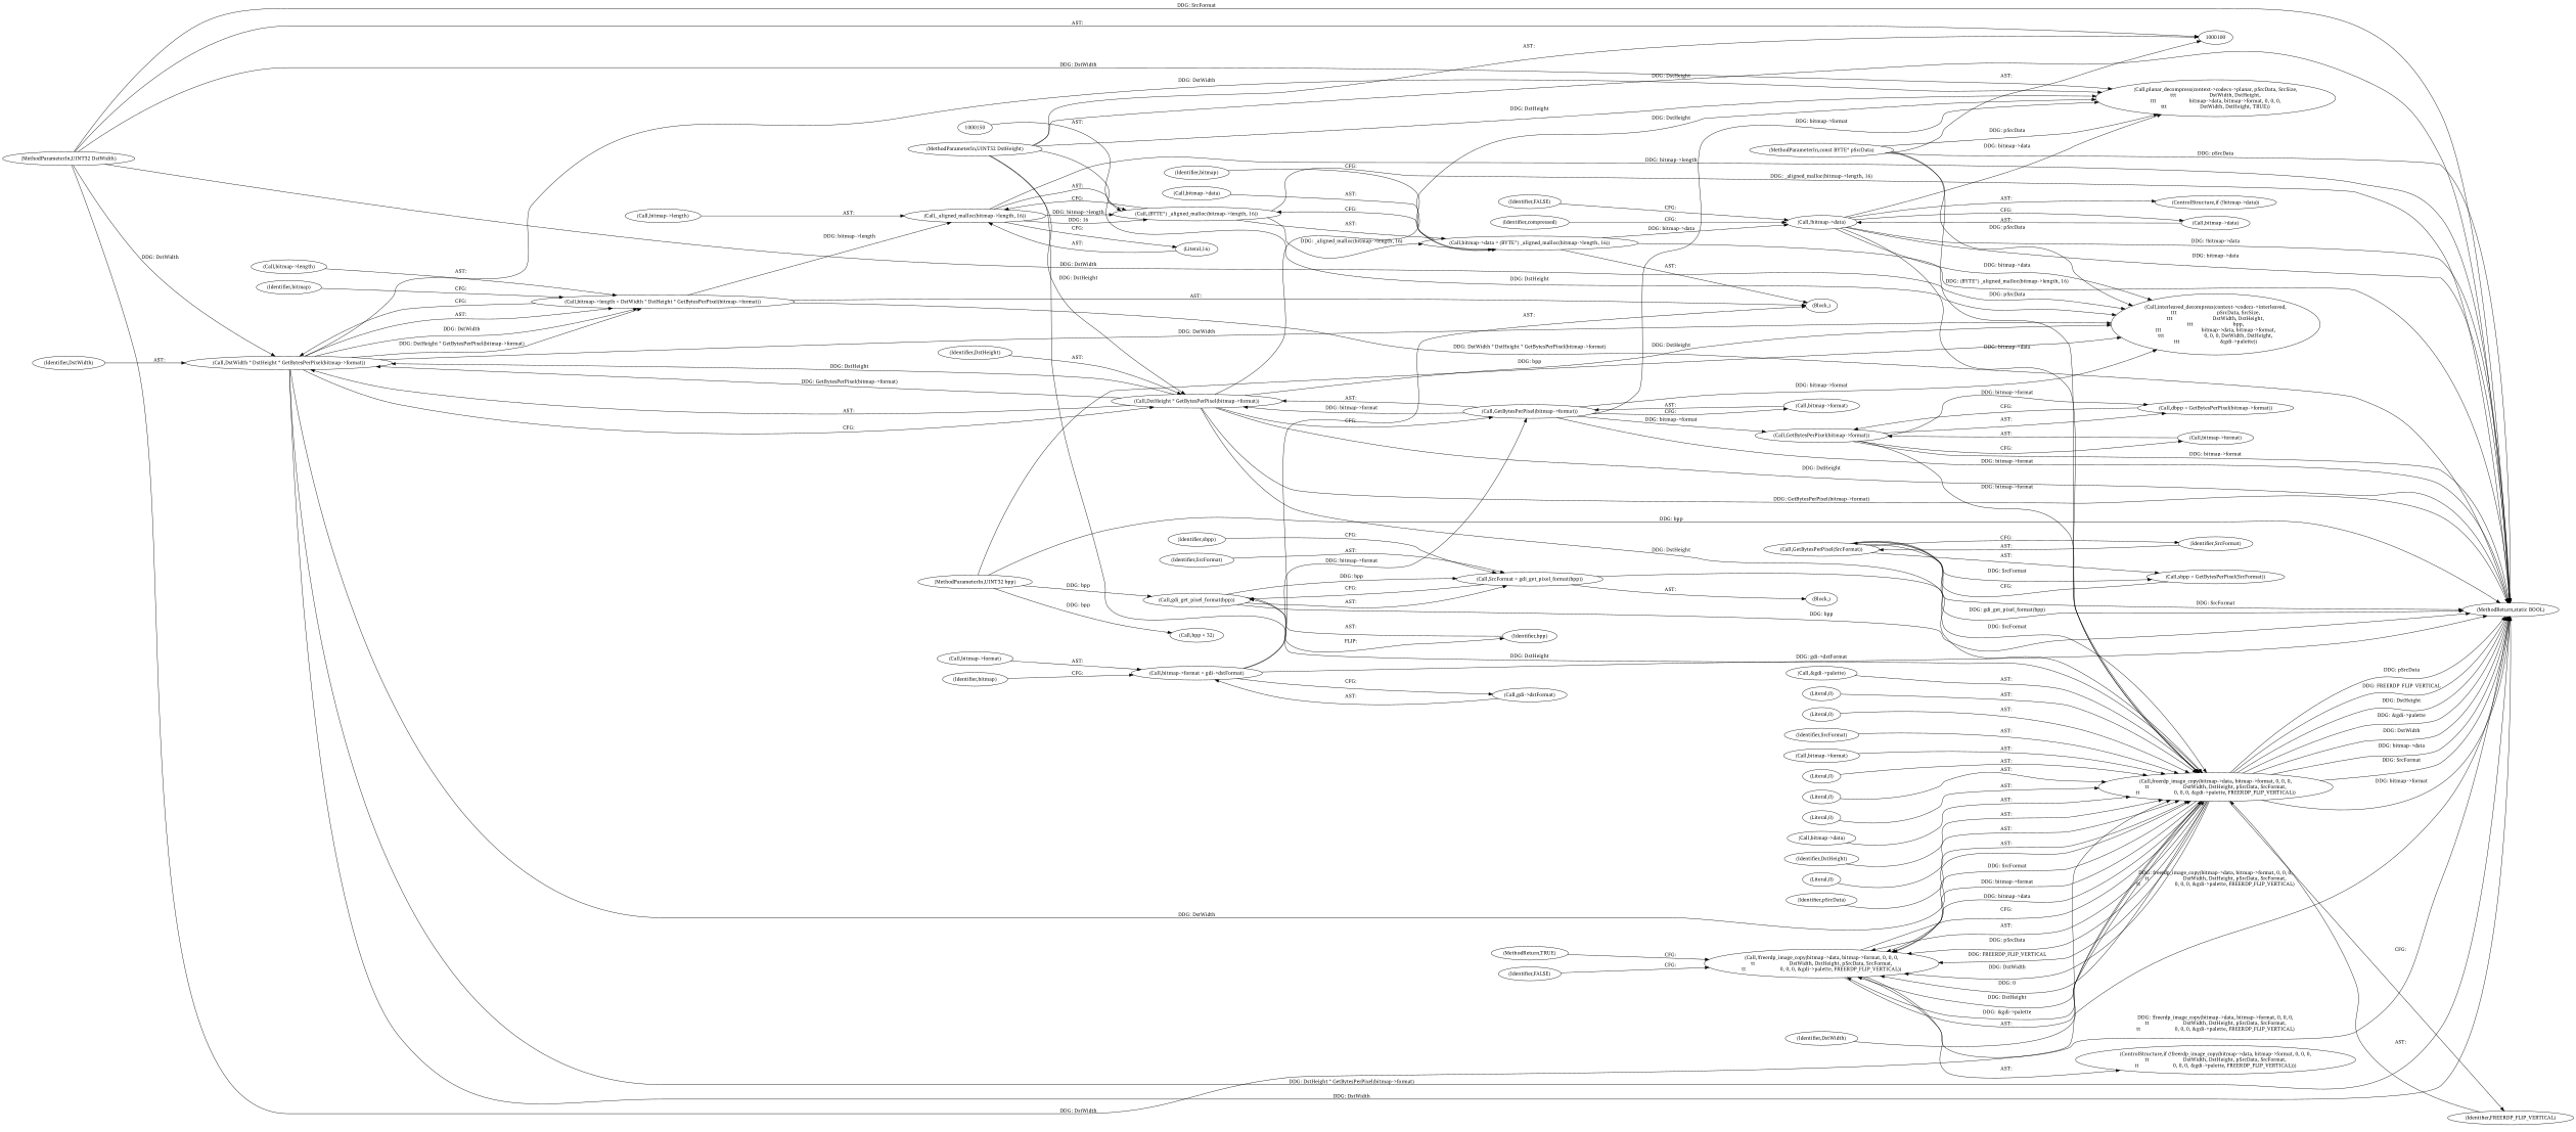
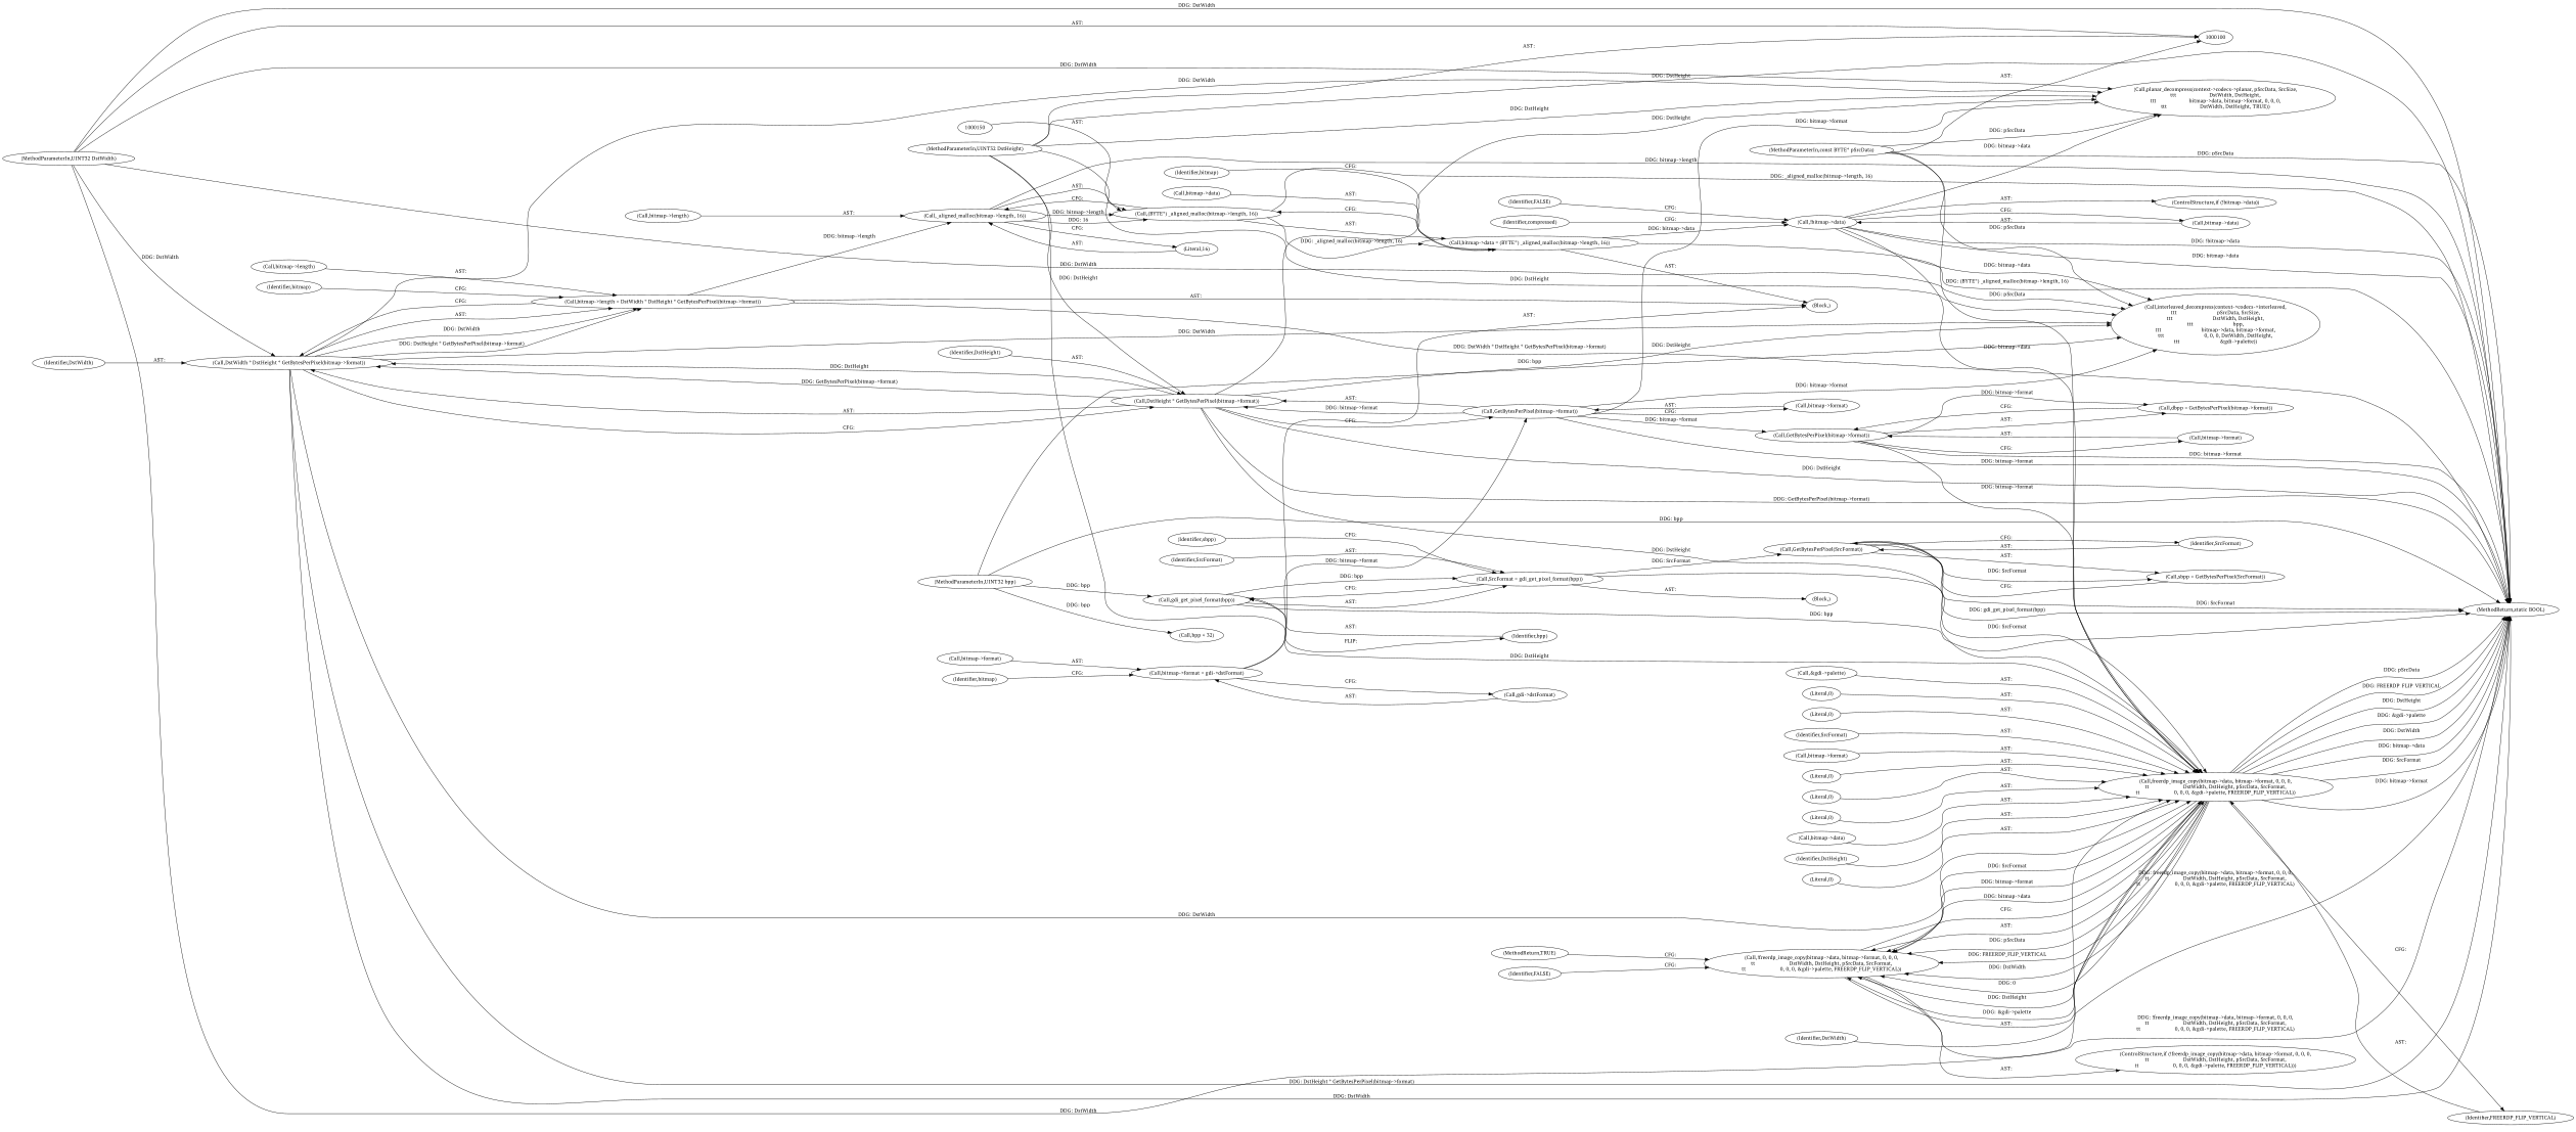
  digraph {
    fontname="PT Serif"
    rankdir=LR
    node [fontname="PT Serif"]
    edge [fontname="PT Serif"]
    n1 [label="(Call,!freerdp_image_copy(bitmap->data, bitmap->format, 0, 0, 0,\n\t\t                        DstWidth, DstHeight, pSrcData, SrcFormat,\n\t\t                        0, 0, 0, &gdi->palette, FREERDP_FLIP_VERTICAL))"]
    n2 [label="(Call,freerdp_image_copy(bitmap->data, bitmap->format, 0, 0, 0,\n\t\t                        DstWidth, DstHeight, pSrcData, SrcFormat,\n\t\t                        0, 0, 0, &gdi->palette, FREERDP_FLIP_VERTICAL))"]
    n3 [label="(ControlStructure,if (!freerdp_image_copy(bitmap->data, bitmap->format, 0, 0, 0,\n\t\t                        DstWidth, DstHeight, pSrcData, SrcFormat,\n\t\t                        0, 0, 0, &gdi->palette, FREERDP_FLIP_VERTICAL)))"]
    n4 [label="(MethodReturn,static BOOL)"]
    n5 [label="(Identifier,FREERDP_FLIP_VERTICAL)"]
    n6 [label="(Call,!bitmap->data)"]
    n7 [label="(Call,planar_decompress(context->codecs->planar, pSrcData, SrcSize,\n\t\t\t                       DstWidth, DstHeight,\n\t\t\t                       bitmap->data, bitmap->format, 0, 0, 0,\n\t\t\t                       DstWidth, DstHeight, TRUE))"]
    n8 [label="(Call,interleaved_decompress(context->codecs->interleaved,\n\t\t\t                            pSrcData, SrcSize,\n\t\t\t                            DstWidth, DstHeight,\n\t\t\t                            bpp,\n\t\t\t                            bitmap->data, bitmap->format,\n\t\t\t                            0, 0, 0, DstWidth, DstHeight,\n\t\t\t                            &gdi->palette))"]
    n9 [label="(ControlStructure,if (!bitmap->data))"]
    n10 [label="(Call,bitmap->data)"]
    n11 [label="(Call,bitmap->data = (BYTE*) _aligned_malloc(bitmap->length, 16))"]
    n12 [label="(Call,(BYTE*) _aligned_malloc(bitmap->length, 16))"]
    n13 [label="(Block,)"]
    n14 [label="(Call,_aligned_malloc(bitmap->length, 16))"]
    n15 [label="(Literal,16)"]
    n16 [label="(Call,bitmap->length = DstWidth * DstHeight * GetBytesPerPixel(bitmap->format))"]
    n17 [label="(Call,DstWidth * DstHeight * GetBytesPerPixel(bitmap->format))"]
    n18 [label="(Call,DstHeight * GetBytesPerPixel(bitmap->format))"]
    n19 [label="(Call,GetBytesPerPixel(bitmap->format))"]
    n20 [label="(MethodParameterIn,UINT32 DstWidth)"]
    1000100
    n22 [label="(Call,GetBytesPerPixel(bitmap->format))"]
    n23 [label="(Call,bitmap->format)"]
    n24 [label="(MethodParameterIn,UINT32 DstHeight)"]
    n25 [label="(Call,dbpp = GetBytesPerPixel(bitmap->format))"]
    n26 [label="(Call,bitmap->format)"]
    n27 [label="(Call,bitmap->format = gdi->dstFormat)"]
    n28 [label="(Call,gdi->dstFormat)"]
    n29 [label="(MethodParameterIn,const BYTE* pSrcData)"]
    n30 [label="(Call,GetBytesPerPixel(SrcFormat))"]
    n31 [label="(Call,sbpp = GetBytesPerPixel(SrcFormat))"]
    n32 [label="(Identifier,SrcFormat)"]
    n33 [label="(Call,SrcFormat = gdi_get_pixel_format(bpp))"]
    n34 [label="(Call,gdi_get_pixel_format(bpp))"]
    n35 [label="(Block,)"]
    n36 [label="(Identifier,bpp)"]
    n37 [label="(MethodParameterIn,UINT32 bpp)"]
    n38 [label="(Call,bpp < 32)"]
    n39 [label="(Literal,0)"]
    n40 [label="(Call,bitmap->data)"]
    n41 [label="(Identifier,DstWidth)"]
    n42 [label="(Identifier,SrcFormat)"]
    n43 [label="(MethodReturn,TRUE)"]
    n44 [label="(Identifier,DstWidth)"]
    n45 [label="(Call,&gdi->palette)"]
    n46 [label="(Literal,0)"]
    n47 [label="(Call,bitmap->format)"]
    n48 [label="(Literal,0)"]
    n49 [label="(Identifier,bitmap)"]
    n50 [label="(Identifier,bitmap)"]
    n51 [label="(Identifier,FALSE)"]
    n52 [label="(Call,bitmap->length)"]
    n53 [label="(Identifier,bitmap)"]
    n54 [label="(Call,bitmap->format)"]
    n55 [label="(Literal,0)"]
    n56 [label="(Literal,0)"]
    n57 [label="(Identifier,sbpp)"]
    n58 [label="(Identifier,DstHeight)"]
    n59 [label="(Call,bitmap->length)"]
    n60 [label="(Identifier,SrcFormat)"]
    n61 [label="(Identifier,FALSE)"]
    n62 [label="(Identifier,compressed)"]
    n63 [label="(Call,bitmap->data)"]
    n64 [label="(Identifier,DstHeight)"]
    n65 [label="(Literal,0)"]
-   n66 [label="(Identifier,pSrcData)"]
    1000150
    n1 -> n2 [label="CFG: "]
    n1 -> n3 [label="AST: "]
    n1 -> n4 [label="DDG: freerdp_image_copy(bitmap->data, bitmap->format, 0, 0, 0,\n\t\t                        DstWidth, DstHeight, pSrcData, SrcFormat,\n\t\t                        0, 0, 0, &gdi->palette, FREERDP_FLIP_VERTICAL)"]
    n1 -> n4 [label="DDG: !freerdp_image_copy(bitmap->data, bitmap->format, 0, 0, 0,\n\t\t                        DstWidth, DstHeight, pSrcData, SrcFormat,\n\t\t                        0, 0, 0, &gdi->palette, FREERDP_FLIP_VERTICAL)"]
    n2 -> n1 [label="AST: "]
    n2 -> n1 [label="DDG: pSrcData"]
    n2 -> n1 [label="DDG: FREERDP_FLIP_VERTICAL"]
    n2 -> n1 [label="DDG: DstWidth"]
    n2 -> n1 [label="DDG: 0"]
    n2 -> n1 [label="DDG: DstHeight"]
    n2 -> n1 [label="DDG: &gdi->palette"]
    n2 -> n1 [label="DDG: SrcFormat"]
    n2 -> n1 [label="DDG: bitmap->format"]
    n2 -> n1 [label="DDG: bitmap->data"]
    n2 -> n4 [label="DDG: SrcFormat"]
    n2 -> n4 [label="DDG: bitmap->format"]
    n2 -> n4 [label="DDG: pSrcData"]
    n2 -> n4 [label="DDG: FREERDP_FLIP_VERTICAL"]
    n2 -> n4 [label="DDG: DstHeight"]
    n2 -> n4 [label="DDG: &gdi->palette"]
    n2 -> n4 [label="DDG: DstWidth"]
    n2 -> n4 [label="DDG: bitmap->data"]
    n2 -> n5 [label="CFG: "]
    n5 -> n2 [label="AST: "]
    n6 -> n2 [label="DDG: bitmap->data"]
    n6 -> n4 [label="DDG: !bitmap->data"]
    n6 -> n4 [label="DDG: bitmap->data"]
    n6 -> n7 [label="DDG: bitmap->data"]
    n6 -> n8 [label="DDG: bitmap->data"]
    n6 -> n9 [label="AST: "]
    n6 -> n10 [label="CFG: "]
    n10 -> n6 [label="AST: "]
    n11 -> n4 [label="DDG: (BYTE*) _aligned_malloc(bitmap->length, 16)"]
    n11 -> n6 [label="DDG: bitmap->data"]
    n11 -> n12 [label="CFG: "]
    n11 -> n13 [label="AST: "]
    n12 -> n4 [label="DDG: _aligned_malloc(bitmap->length, 16)"]
    n12 -> n11 [label="AST: "]
    n12 -> n11 [label="DDG: _aligned_malloc(bitmap->length, 16)"]
    n12 -> n14 [label="CFG: "]
    n14 -> n4 [label="DDG: bitmap->length"]
    n14 -> n12 [label="AST: "]
    n14 -> n12 [label="DDG: bitmap->length"]
    n14 -> n12 [label="DDG: 16"]
    n14 -> n15 [label="CFG: "]
    n15 -> n14 [label="AST: "]
    n16 -> n4 [label="DDG: DstWidth * DstHeight * GetBytesPerPixel(bitmap->format)"]
    n16 -> n13 [label="AST: "]
    n16 -> n14 [label="DDG: bitmap->length"]
    n16 -> n17 [label="CFG: "]
    n17 -> n2 [label="DDG: DstWidth"]
    n17 -> n4 [label="DDG: DstHeight * GetBytesPerPixel(bitmap->format)"]
    n17 -> n4 [label="DDG: DstWidth"]
    n17 -> n7 [label="DDG: DstWidth"]
    n17 -> n8 [label="DDG: DstWidth"]
    n17 -> n16 [label="AST: "]
    n17 -> n16 [label="DDG: DstWidth"]
    n17 -> n16 [label="DDG: DstHeight * GetBytesPerPixel(bitmap->format)"]
    n17 -> n18 [label="CFG: "]
    n18 -> n2 [label="DDG: DstHeight"]
    n18 -> n4 [label="DDG: GetBytesPerPixel(bitmap->format)"]
    n18 -> n4 [label="DDG: DstHeight"]
    n18 -> n7 [label="DDG: DstHeight"]
    n18 -> n8 [label="DDG: DstHeight"]
    n18 -> n17 [label="AST: "]
    n18 -> n17 [label="DDG: DstHeight"]
    n18 -> n17 [label="DDG: GetBytesPerPixel(bitmap->format)"]
    n18 -> n19 [label="CFG: "]
    n19 -> n4 [label="DDG: bitmap->format"]
    n19 -> n7 [label="DDG: bitmap->format"]
    n19 -> n8 [label="DDG: bitmap->format"]
    n19 -> n18 [label="AST: "]
    n19 -> n18 [label="DDG: bitmap->format"]
    n19 -> n22 [label="DDG: bitmap->format"]
    n19 -> n23 [label="CFG: "]
    n20 -> n2 [label="DDG: DstWidth"]
-   n20 -> n4 [label="DDG: SrcFormat"]
+   n20 -> n4 [label="DDG: DstWidth"]
    n20 -> n7 [label="DDG: DstWidth"]
    n20 -> n8 [label="DDG: DstWidth"]
    n20 -> n17 [label="DDG: DstWidth"]
    n20 -> 1000100 [label="AST: "]
    n22 -> n2 [label="DDG: bitmap->format"]
    n22 -> n4 [label="DDG: bitmap->format"]
    n22 -> n25 [label="AST: "]
    n22 -> n25 [label="DDG: bitmap->format"]
    n22 -> n26 [label="CFG: "]
    n23 -> n19 [label="AST: "]
    n24 -> n2 [label="DDG: DstHeight"]
    n24 -> n4 [label="DDG: DstHeight"]
    n24 -> n7 [label="DDG: DstHeight"]
    n24 -> n8 [label="DDG: DstHeight"]
    n24 -> n18 [label="DDG: DstHeight"]
    n24 -> 1000100 [label="AST: "]
    n25 -> n22 [label="CFG: "]
    n26 -> n22 [label="AST: "]
-   n27 -> n4 [label="DDG: gdi->dstFormat"]
    n27 -> n13 [label="AST: "]
    n27 -> n19 [label="DDG: bitmap->format"]
    n27 -> n28 [label="CFG: "]
    n28 -> n27 [label="AST: "]
    n29 -> n2 [label="DDG: pSrcData"]
    n29 -> n4 [label="DDG: pSrcData"]
    n29 -> n7 [label="DDG: pSrcData"]
    n29 -> n8 [label="DDG: pSrcData"]
    n29 -> 1000100 [label="AST: "]
    n30 -> n2 [label="DDG: SrcFormat"]
    n30 -> n4 [label="DDG: SrcFormat"]
    n30 -> n31 [label="AST: "]
    n30 -> n31 [label="DDG: SrcFormat"]
    n30 -> n32 [label="CFG: "]
    n31 -> n30 [label="CFG: "]
    n32 -> n30 [label="AST: "]
    n33 -> n4 [label="DDG: gdi_get_pixel_format(bpp)"]
+   n33 -> n30 [label="DDG: SrcFormat"]
    n33 -> n34 [label="CFG: "]
    n33 -> n35 [label="AST: "]
    n34 -> n4 [label="DDG: bpp"]
    n34 -> n33 [label="AST: "]
    n34 -> n33 [label="DDG: bpp"]
    n34 -> n36 [label="FLIP: "]
    n36 -> n34 [label="AST: "]
    n37 -> n4 [label="DDG: bpp"]
    n37 -> n8 [label="DDG: bpp"]
    n37 -> n34 [label="DDG: bpp"]
    n37 -> n38 [label="DDG: bpp"]
    n39 -> n2 [label="AST: "]
    n40 -> n2 [label="AST: "]
    n41 -> n17 [label="AST: "]
    n42 -> n2 [label="AST: "]
    n43 -> n1 [label="CFG: "]
    n44 -> n2 [label="AST: "]
    n45 -> n2 [label="AST: "]
    n46 -> n2 [label="AST: "]
    n47 -> n27 [label="AST: "]
    n48 -> n2 [label="AST: "]
    n49 -> n27 [label="CFG: "]
    n50 -> n16 [label="CFG: "]
    n51 -> n1 [label="CFG: "]
    n52 -> n14 [label="AST: "]
    n53 -> n11 [label="CFG: "]
    n54 -> n2 [label="AST: "]
    n55 -> n2 [label="AST: "]
    n56 -> n2 [label="AST: "]
    n57 -> n33 [label="CFG: "]
    n58 -> n2 [label="AST: "]
    n59 -> n16 [label="AST: "]
    n60 -> n33 [label="AST: "]
    n61 -> n6 [label="CFG: "]
    n62 -> n6 [label="CFG: "]
    n63 -> n11 [label="AST: "]
    n64 -> n18 [label="AST: "]
    n65 -> n2 [label="AST: "]
-   n66 -> n2 [label="AST: "]
    1000150 -> n12 [label="AST: "]
  }
